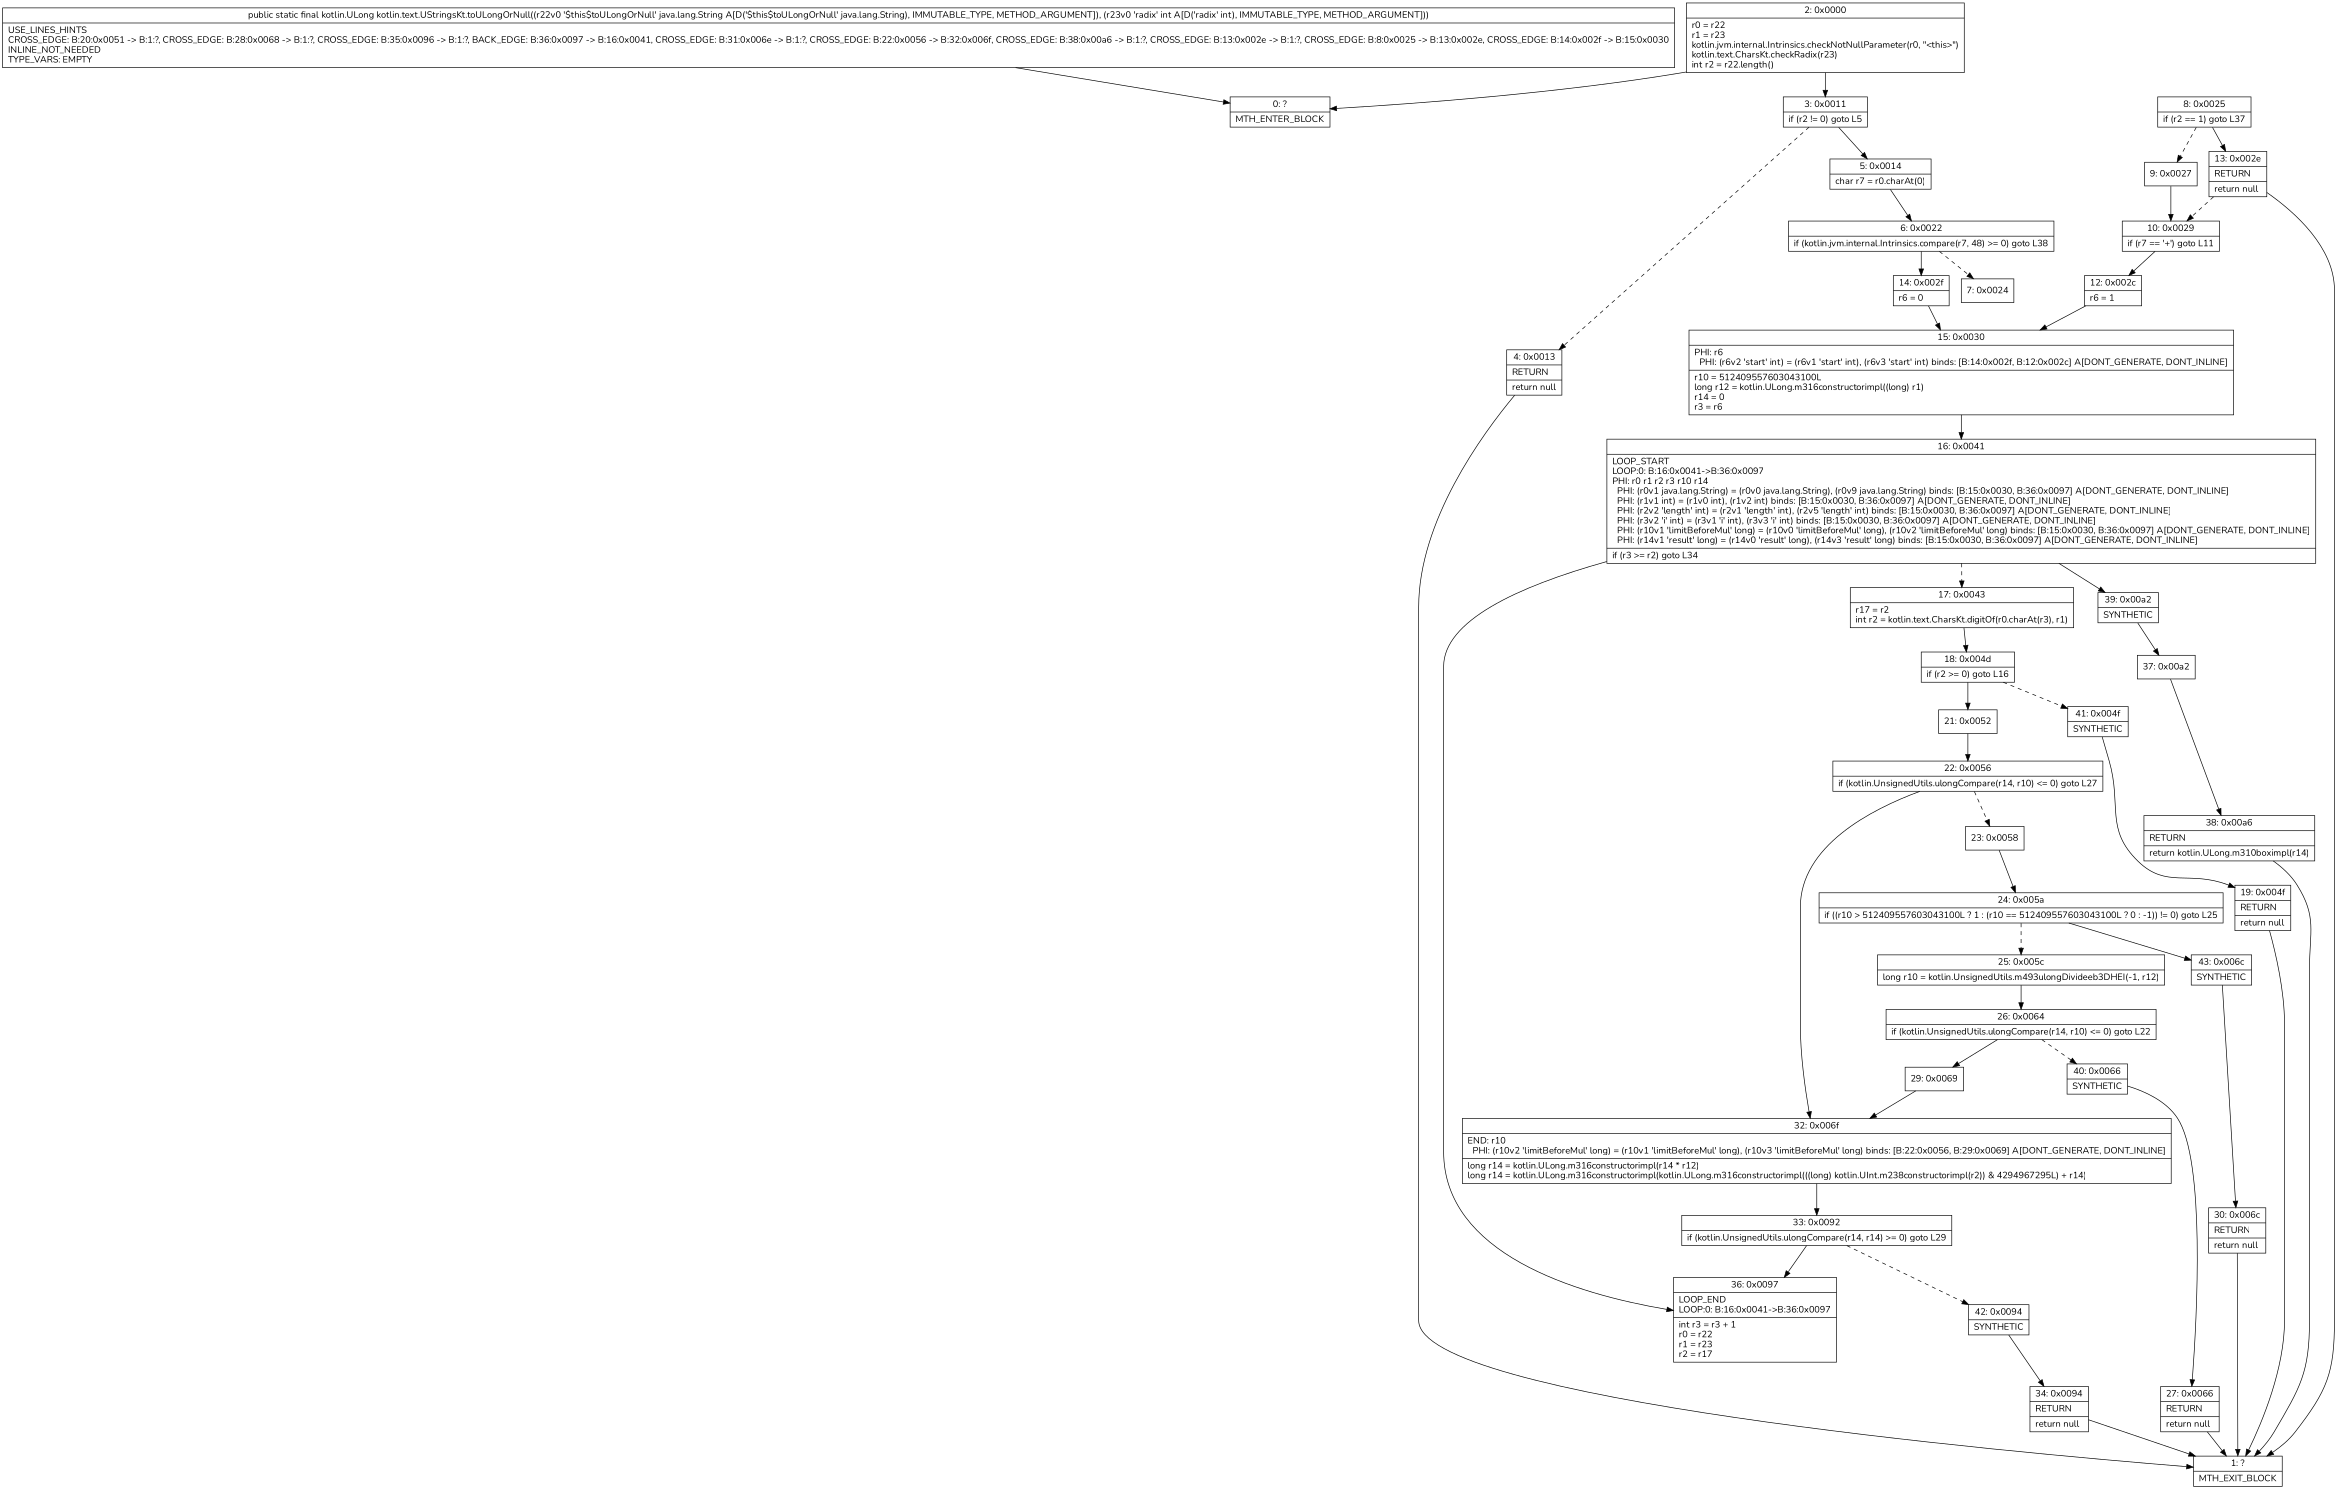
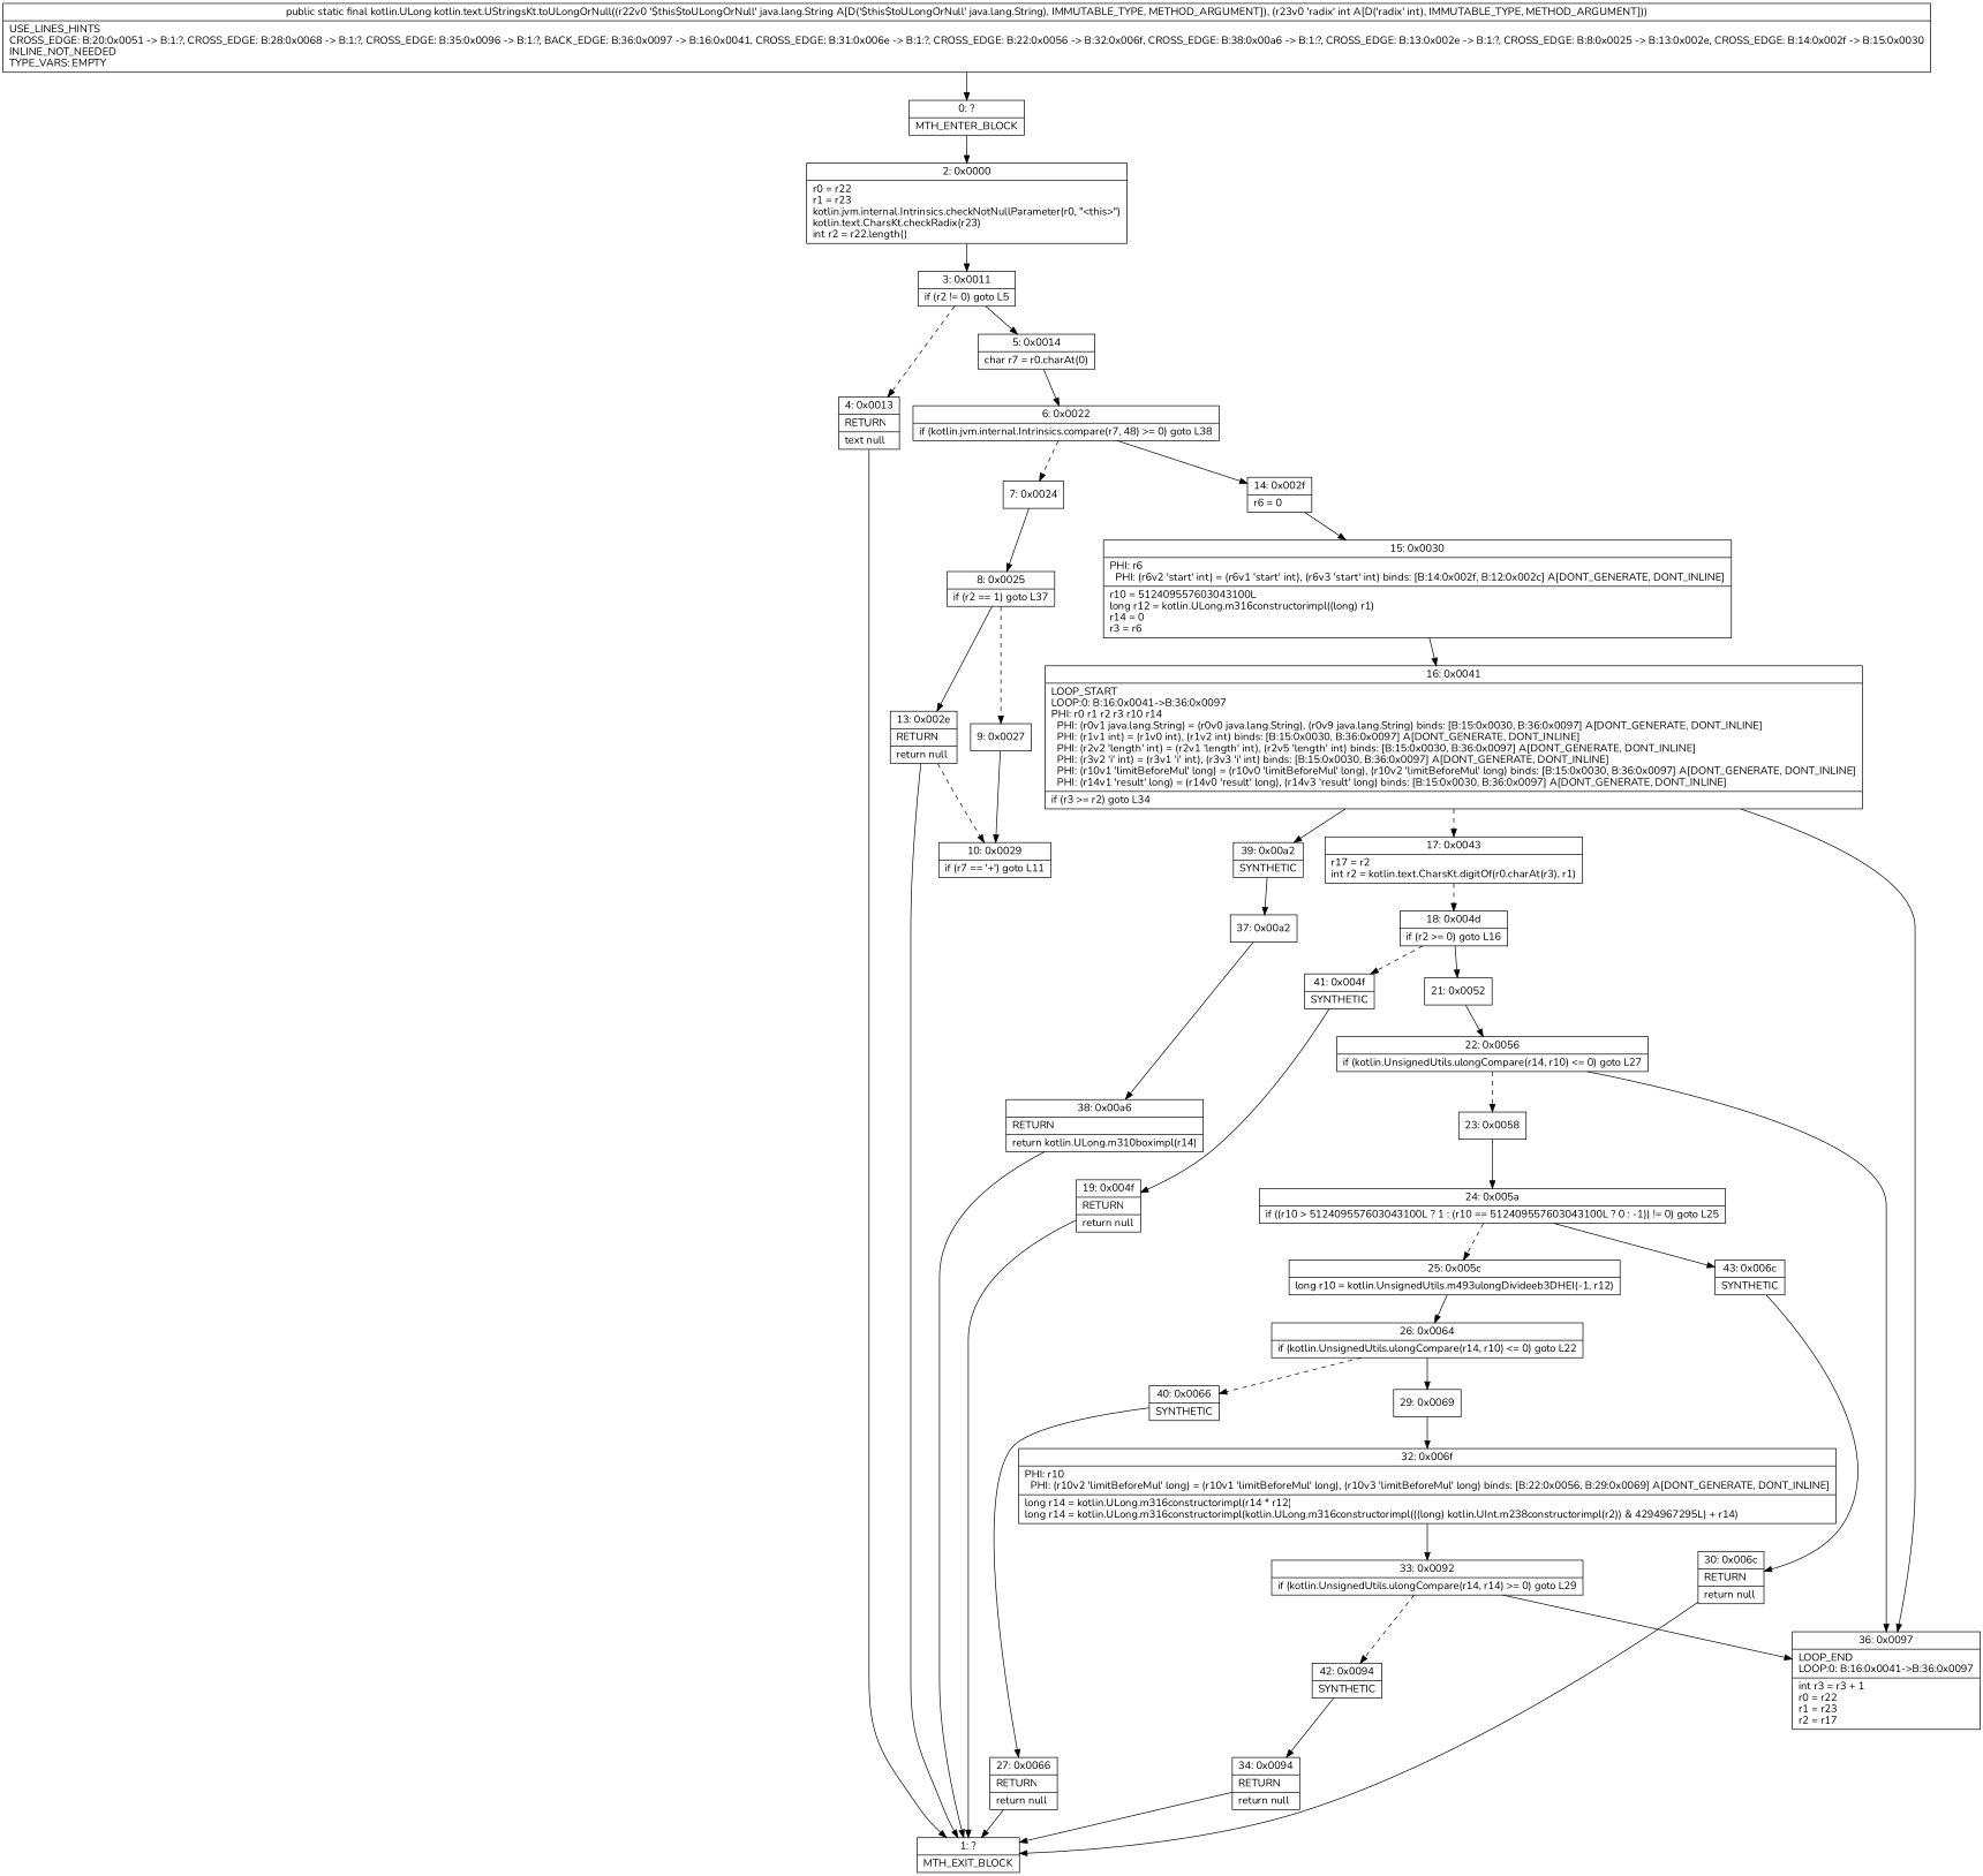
  digraph {
    fontname=Nunito
    node [fontname=Nunito shape=record]
    edge [fontname=Nunito]
    n1 [label="{0\:\ ?|MTH_ENTER_BLOCK\l}"]
    n2 [label="{2\:\ 0x0000|r0 = r22\lr1 = r23\lkotlin.jvm.internal.Intrinsics.checkNotNullParameter(r0, \"\<this\>\")\lkotlin.text.CharsKt.checkRadix(r23)\lint r2 = r22.length()\l}"]
    n3 [label="{3\:\ 0x0011|if (r2 != 0) goto L5\l}"]
-   n4 [label="{4\:\ 0x0013|RETURN\l|return null\l}"]
+   n4 [label="{4\:\ 0x0013|RETURN\l|text null\l}"]
    n5 [label="{5\:\ 0x0014|char r7 = r0.charAt(0)\l}"]
    n6 [label="{1\:\ ?|MTH_EXIT_BLOCK\l}"]
    n7 [label="{6\:\ 0x0022|if (kotlin.jvm.internal.Intrinsics.compare(r7, 48) \>= 0) goto L38\l}"]
    n8 [label="{7\:\ 0x0024}"]
    n9 [label="{14\:\ 0x002f|r6 = 0\l}"]
    n10 [label="{8\:\ 0x0025|if (r2 == 1) goto L37\l}"]
    n11 [label="{15\:\ 0x0030|PHI: r6 \l  PHI: (r6v2 'start' int) = (r6v1 'start' int), (r6v3 'start' int) binds: [B:14:0x002f, B:12:0x002c] A[DONT_GENERATE, DONT_INLINE]\l|r10 = 512409557603043100L\llong r12 = kotlin.ULong.m316constructorimpl((long) r1)\lr14 = 0\lr3 = r6\l}"]
    n12 [label="{9\:\ 0x0027}"]
    n13 [label="{13\:\ 0x002e|RETURN\l|return null\l}"]
    n14 [label="{10\:\ 0x0029|if (r7 == '+') goto L11\l}"]
-   n15 [label="{12\:\ 0x002c|r6 = 1\l}"]
    n16 [label="{16\:\ 0x0041|LOOP_START\lLOOP:0: B:16:0x0041\-\>B:36:0x0097\lPHI: r0 r1 r2 r3 r10 r14 \l  PHI: (r0v1 java.lang.String) = (r0v0 java.lang.String), (r0v9 java.lang.String) binds: [B:15:0x0030, B:36:0x0097] A[DONT_GENERATE, DONT_INLINE]\l  PHI: (r1v1 int) = (r1v0 int), (r1v2 int) binds: [B:15:0x0030, B:36:0x0097] A[DONT_GENERATE, DONT_INLINE]\l  PHI: (r2v2 'length' int) = (r2v1 'length' int), (r2v5 'length' int) binds: [B:15:0x0030, B:36:0x0097] A[DONT_GENERATE, DONT_INLINE]\l  PHI: (r3v2 'i' int) = (r3v1 'i' int), (r3v3 'i' int) binds: [B:15:0x0030, B:36:0x0097] A[DONT_GENERATE, DONT_INLINE]\l  PHI: (r10v1 'limitBeforeMul' long) = (r10v0 'limitBeforeMul' long), (r10v2 'limitBeforeMul' long) binds: [B:15:0x0030, B:36:0x0097] A[DONT_GENERATE, DONT_INLINE]\l  PHI: (r14v1 'result' long) = (r14v0 'result' long), (r14v3 'result' long) binds: [B:15:0x0030, B:36:0x0097] A[DONT_GENERATE, DONT_INLINE]\l|if (r3 \>= r2) goto L34\l}"]
    n17 [label="{17\:\ 0x0043|r17 = r2\lint r2 = kotlin.text.CharsKt.digitOf(r0.charAt(r3), r1)\l}"]
    n18 [label="{39\:\ 0x00a2|SYNTHETIC\l}"]
    n19 [label="{36\:\ 0x0097|LOOP_END\lLOOP:0: B:16:0x0041\-\>B:36:0x0097\l|int r3 = r3 + 1\lr0 = r22\lr1 = r23\lr2 = r17\l}"]
    n20 [label="{18\:\ 0x004d|if (r2 \>= 0) goto L16\l}"]
    n21 [label="{37\:\ 0x00a2}"]
    n22 [label="{21\:\ 0x0052}"]
    n23 [label="{41\:\ 0x004f|SYNTHETIC\l}"]
    n24 [label="{22\:\ 0x0056|if (kotlin.UnsignedUtils.ulongCompare(r14, r10) \<= 0) goto L27\l}"]
    n25 [label="{19\:\ 0x004f|RETURN\l|return null\l}"]
    n26 [label="{23\:\ 0x0058}"]
-   n27 [label="{32\:\ 0x006f|END: r10 \l  PHI: (r10v2 'limitBeforeMul' long) = (r10v1 'limitBeforeMul' long), (r10v3 'limitBeforeMul' long) binds: [B:22:0x0056, B:29:0x0069] A[DONT_GENERATE, DONT_INLINE]\l|long r14 = kotlin.ULong.m316constructorimpl(r14 * r12)\llong r14 = kotlin.ULong.m316constructorimpl(kotlin.ULong.m316constructorimpl(((long) kotlin.UInt.m238constructorimpl(r2)) & 4294967295L) + r14)\l}"]
+   n27 [label="{32\:\ 0x006f|PHI: r10 \l  PHI: (r10v2 'limitBeforeMul' long) = (r10v1 'limitBeforeMul' long), (r10v3 'limitBeforeMul' long) binds: [B:22:0x0056, B:29:0x0069] A[DONT_GENERATE, DONT_INLINE]\l|long r14 = kotlin.ULong.m316constructorimpl(r14 * r12)\llong r14 = kotlin.ULong.m316constructorimpl(kotlin.ULong.m316constructorimpl(((long) kotlin.UInt.m238constructorimpl(r2)) & 4294967295L) + r14)\l}"]
    n28 [label="{24\:\ 0x005a|if ((r10 \> 512409557603043100L ? 1 : (r10 == 512409557603043100L ? 0 : \-1)) != 0) goto L25\l}"]
    n29 [label="{33\:\ 0x0092|if (kotlin.UnsignedUtils.ulongCompare(r14, r14) \>= 0) goto L29\l}"]
    n30 [label="{25\:\ 0x005c|long r10 = kotlin.UnsignedUtils.m493ulongDivideeb3DHEI(\-1, r12)\l}"]
    n31 [label="{43\:\ 0x006c|SYNTHETIC\l}"]
    n32 [label="{26\:\ 0x0064|if (kotlin.UnsignedUtils.ulongCompare(r14, r10) \<= 0) goto L22\l}"]
    n33 [label="{30\:\ 0x006c|RETURN\l|return null\l}"]
    n34 [label="{29\:\ 0x0069}"]
    n35 [label="{40\:\ 0x0066|SYNTHETIC\l}"]
    n36 [label="{27\:\ 0x0066|RETURN\l|return null\l}"]
    n37 [label="{42\:\ 0x0094|SYNTHETIC\l}"]
    n38 [label="{34\:\ 0x0094|RETURN\l|return null\l}"]
    n39 [label="{38\:\ 0x00a6|RETURN\l|return kotlin.ULong.m310boximpl(r14)\l}"]
    n40 [label="{public static final kotlin.ULong kotlin.text.UStringsKt.toULongOrNull((r22v0 '$this$toULongOrNull' java.lang.String A[D('$this$toULongOrNull' java.lang.String), IMMUTABLE_TYPE, METHOD_ARGUMENT]), (r23v0 'radix' int A[D('radix' int), IMMUTABLE_TYPE, METHOD_ARGUMENT]))  | USE_LINES_HINTS\lCROSS_EDGE: B:20:0x0051 \-\> B:1:?, CROSS_EDGE: B:28:0x0068 \-\> B:1:?, CROSS_EDGE: B:35:0x0096 \-\> B:1:?, BACK_EDGE: B:36:0x0097 \-\> B:16:0x0041, CROSS_EDGE: B:31:0x006e \-\> B:1:?, CROSS_EDGE: B:22:0x0056 \-\> B:32:0x006f, CROSS_EDGE: B:38:0x00a6 \-\> B:1:?, CROSS_EDGE: B:13:0x002e \-\> B:1:?, CROSS_EDGE: B:8:0x0025 \-\> B:13:0x002e, CROSS_EDGE: B:14:0x002f \-\> B:15:0x0030\lINLINE_NOT_NEEDED\lTYPE_VARS: EMPTY\l}"]
-   n2 -> n1
+   n1 -> n2
    n2 -> n3
    n3 -> n4 [style=dashed]
    n3 -> n5
    n4 -> n6
    n5 -> n7
    n7 -> n8 [style=dashed]
    n7 -> n9
+   n8 -> n10
    n9 -> n11
    n10 -> n12 [style=dashed]
    n10 -> n13
    n11 -> n16
    n12 -> n14
    n13 -> n6
    n13 -> n14 [style=dashed]
-   n14 -> n15
-   n15 -> n11
    n16 -> n17 [style=dashed]
    n16 -> n18
    n16 -> n19
-   n17 -> n20
+   n17 -> n20 [style=dashed]
    n18 -> n21
    n20 -> n22
    n20 -> n23 [style=dashed]
    n21 -> n39
    n22 -> n24
    n23 -> n25
    n24 -> n26 [style=dashed]
-   n24 -> n27
+   n24 -> n19
    n25 -> n6
    n26 -> n28
    n27 -> n29
    n28 -> n30 [style=dashed]
    n28 -> n31
    n29 -> n19
    n29 -> n37 [style=dashed]
    n30 -> n32
    n31 -> n33
    n32 -> n34
    n32 -> n35 [style=dashed]
    n33 -> n6
    n34 -> n27
    n35 -> n36
    n36 -> n6
    n37 -> n38
    n38 -> n6
    n39 -> n6
    n40 -> n1
  }
